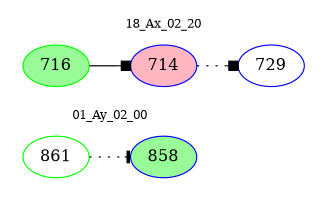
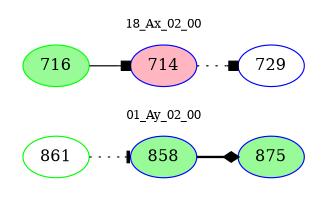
  digraph {
    rankdir=LR
    node [color=blue fillcolor=palegreen style=filled]
    edge [arrowhead=box color=black style=dotted]
    n1 [color=green fillcolor=white label=861]
    n2 [label=858]
+   n3 [label=875]
    n4 [color=green label=716]
    n5 [fillcolor=lightpink label=714]
    n6 [fillcolor=white label=729]
    subgraph cluster_1 {
      color=white
      fontsize=10
      label="01_Ay_02_00"
      n1
      n2
+     n3
    }
    subgraph cluster_2 {
      color=white
      fontsize=10
-     label="18_Ax_02_20"
+     label="18_Ax_02_00"
      n4
      n5
      n6
    }
    n1 -> n2 [arrowhead=tee]
+   n2 -> n3 [arrowhead=diamond style=bold]
    n4 -> n5 [style=solid]
    n5 -> n6
  }
